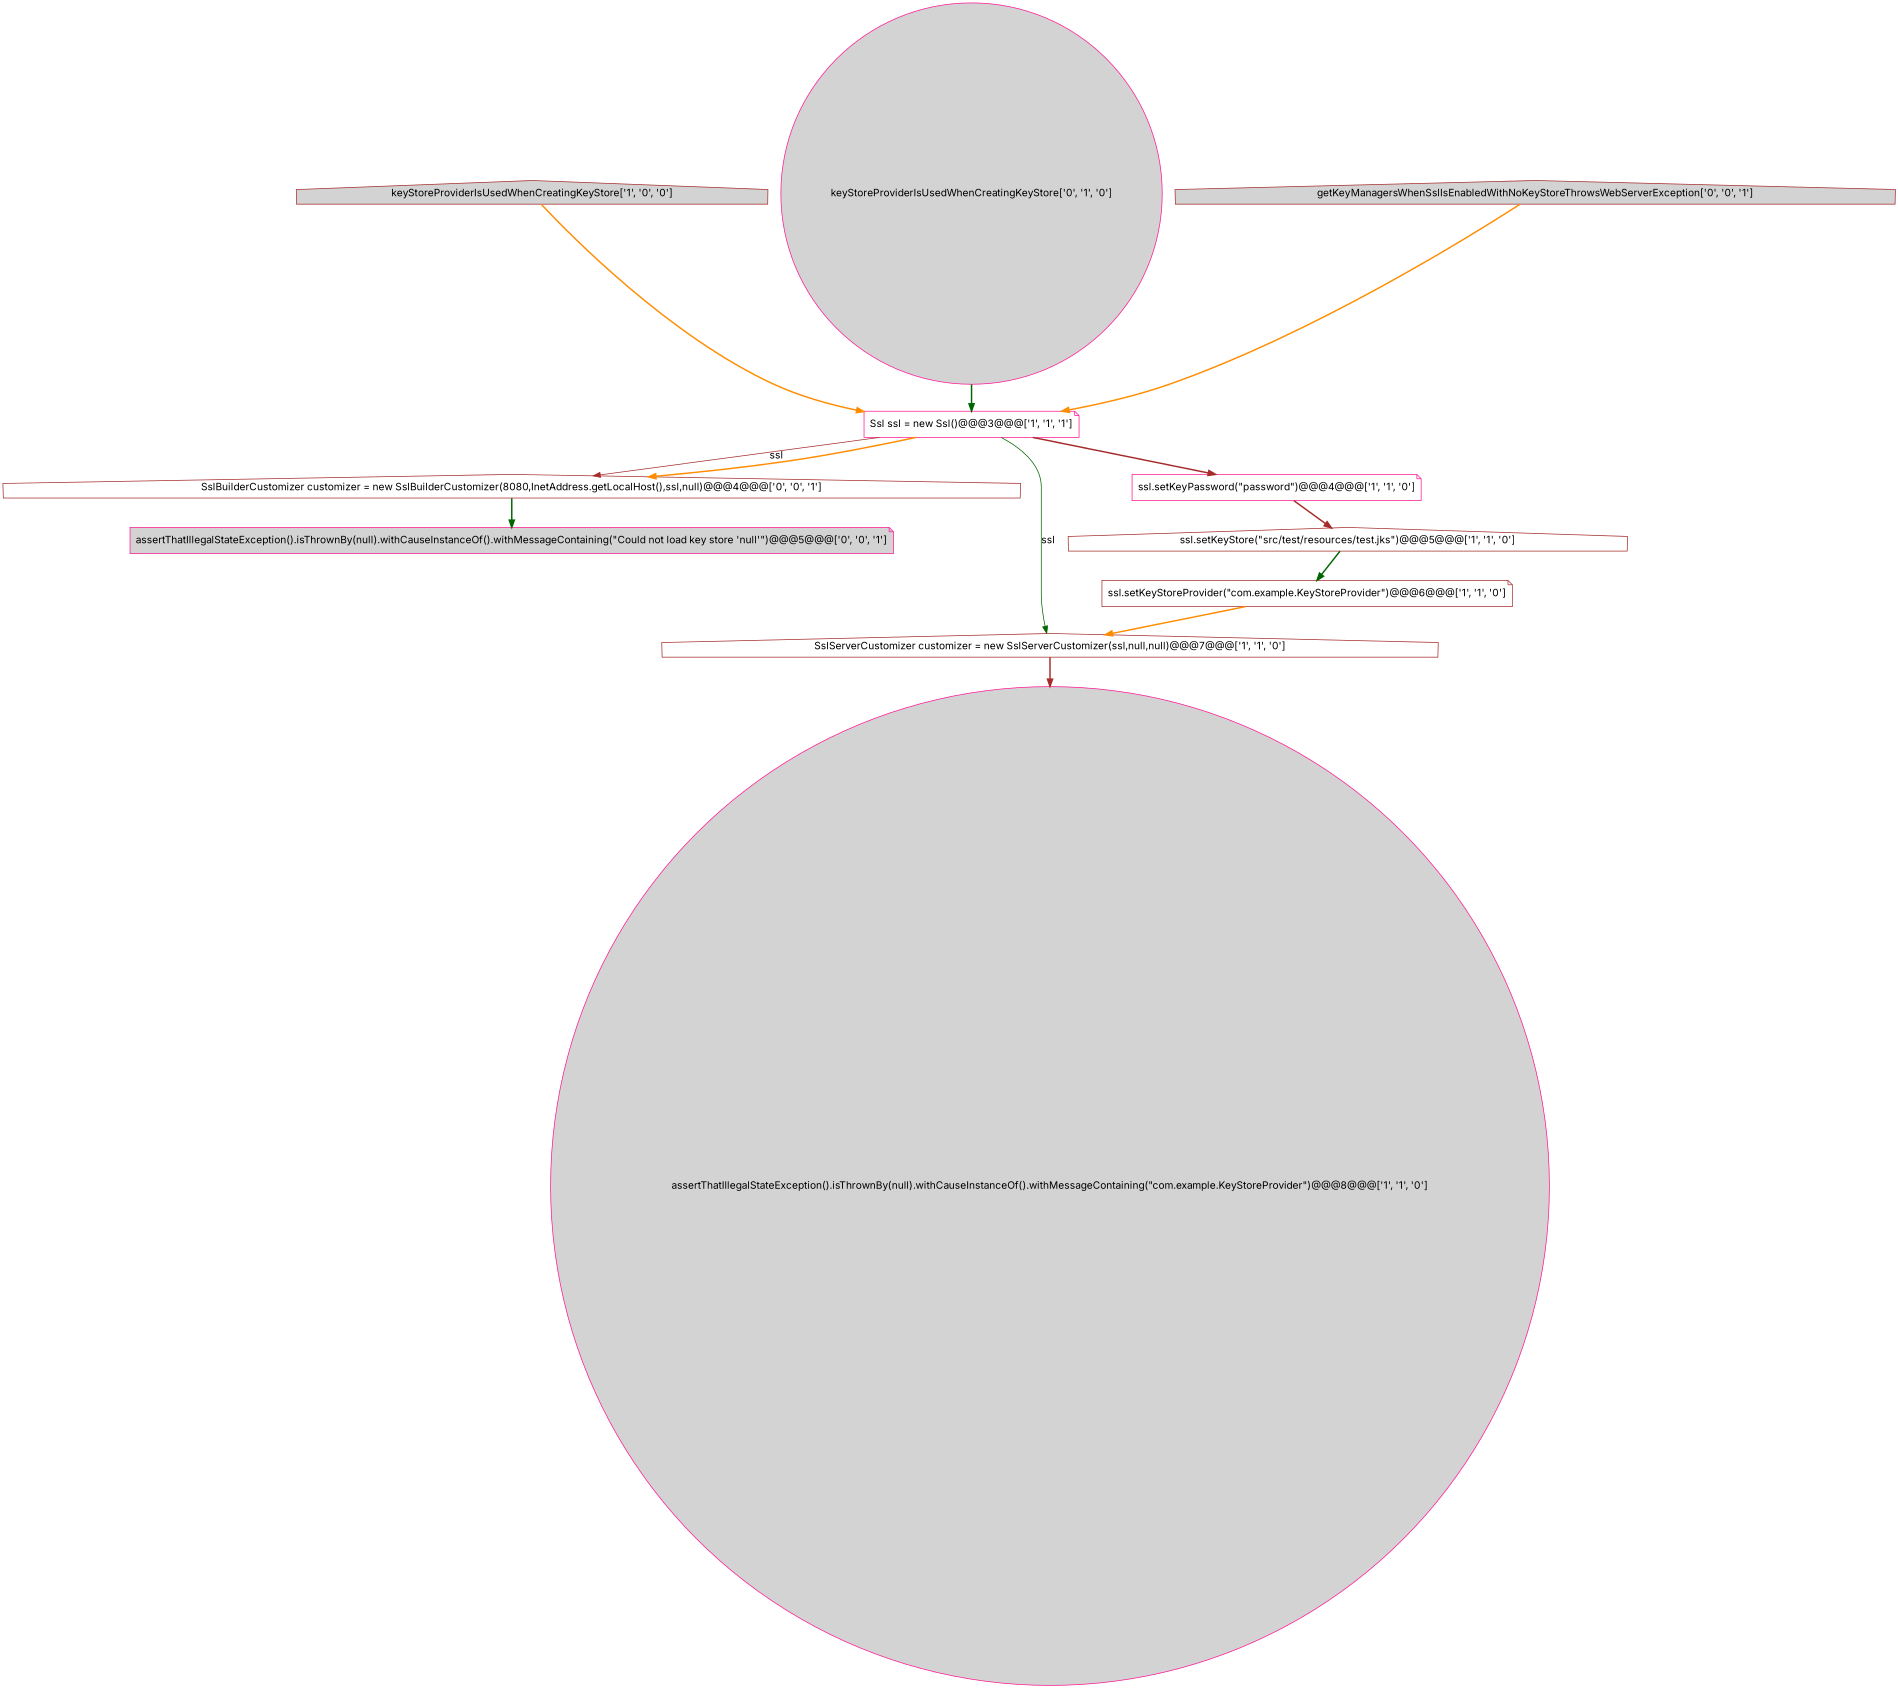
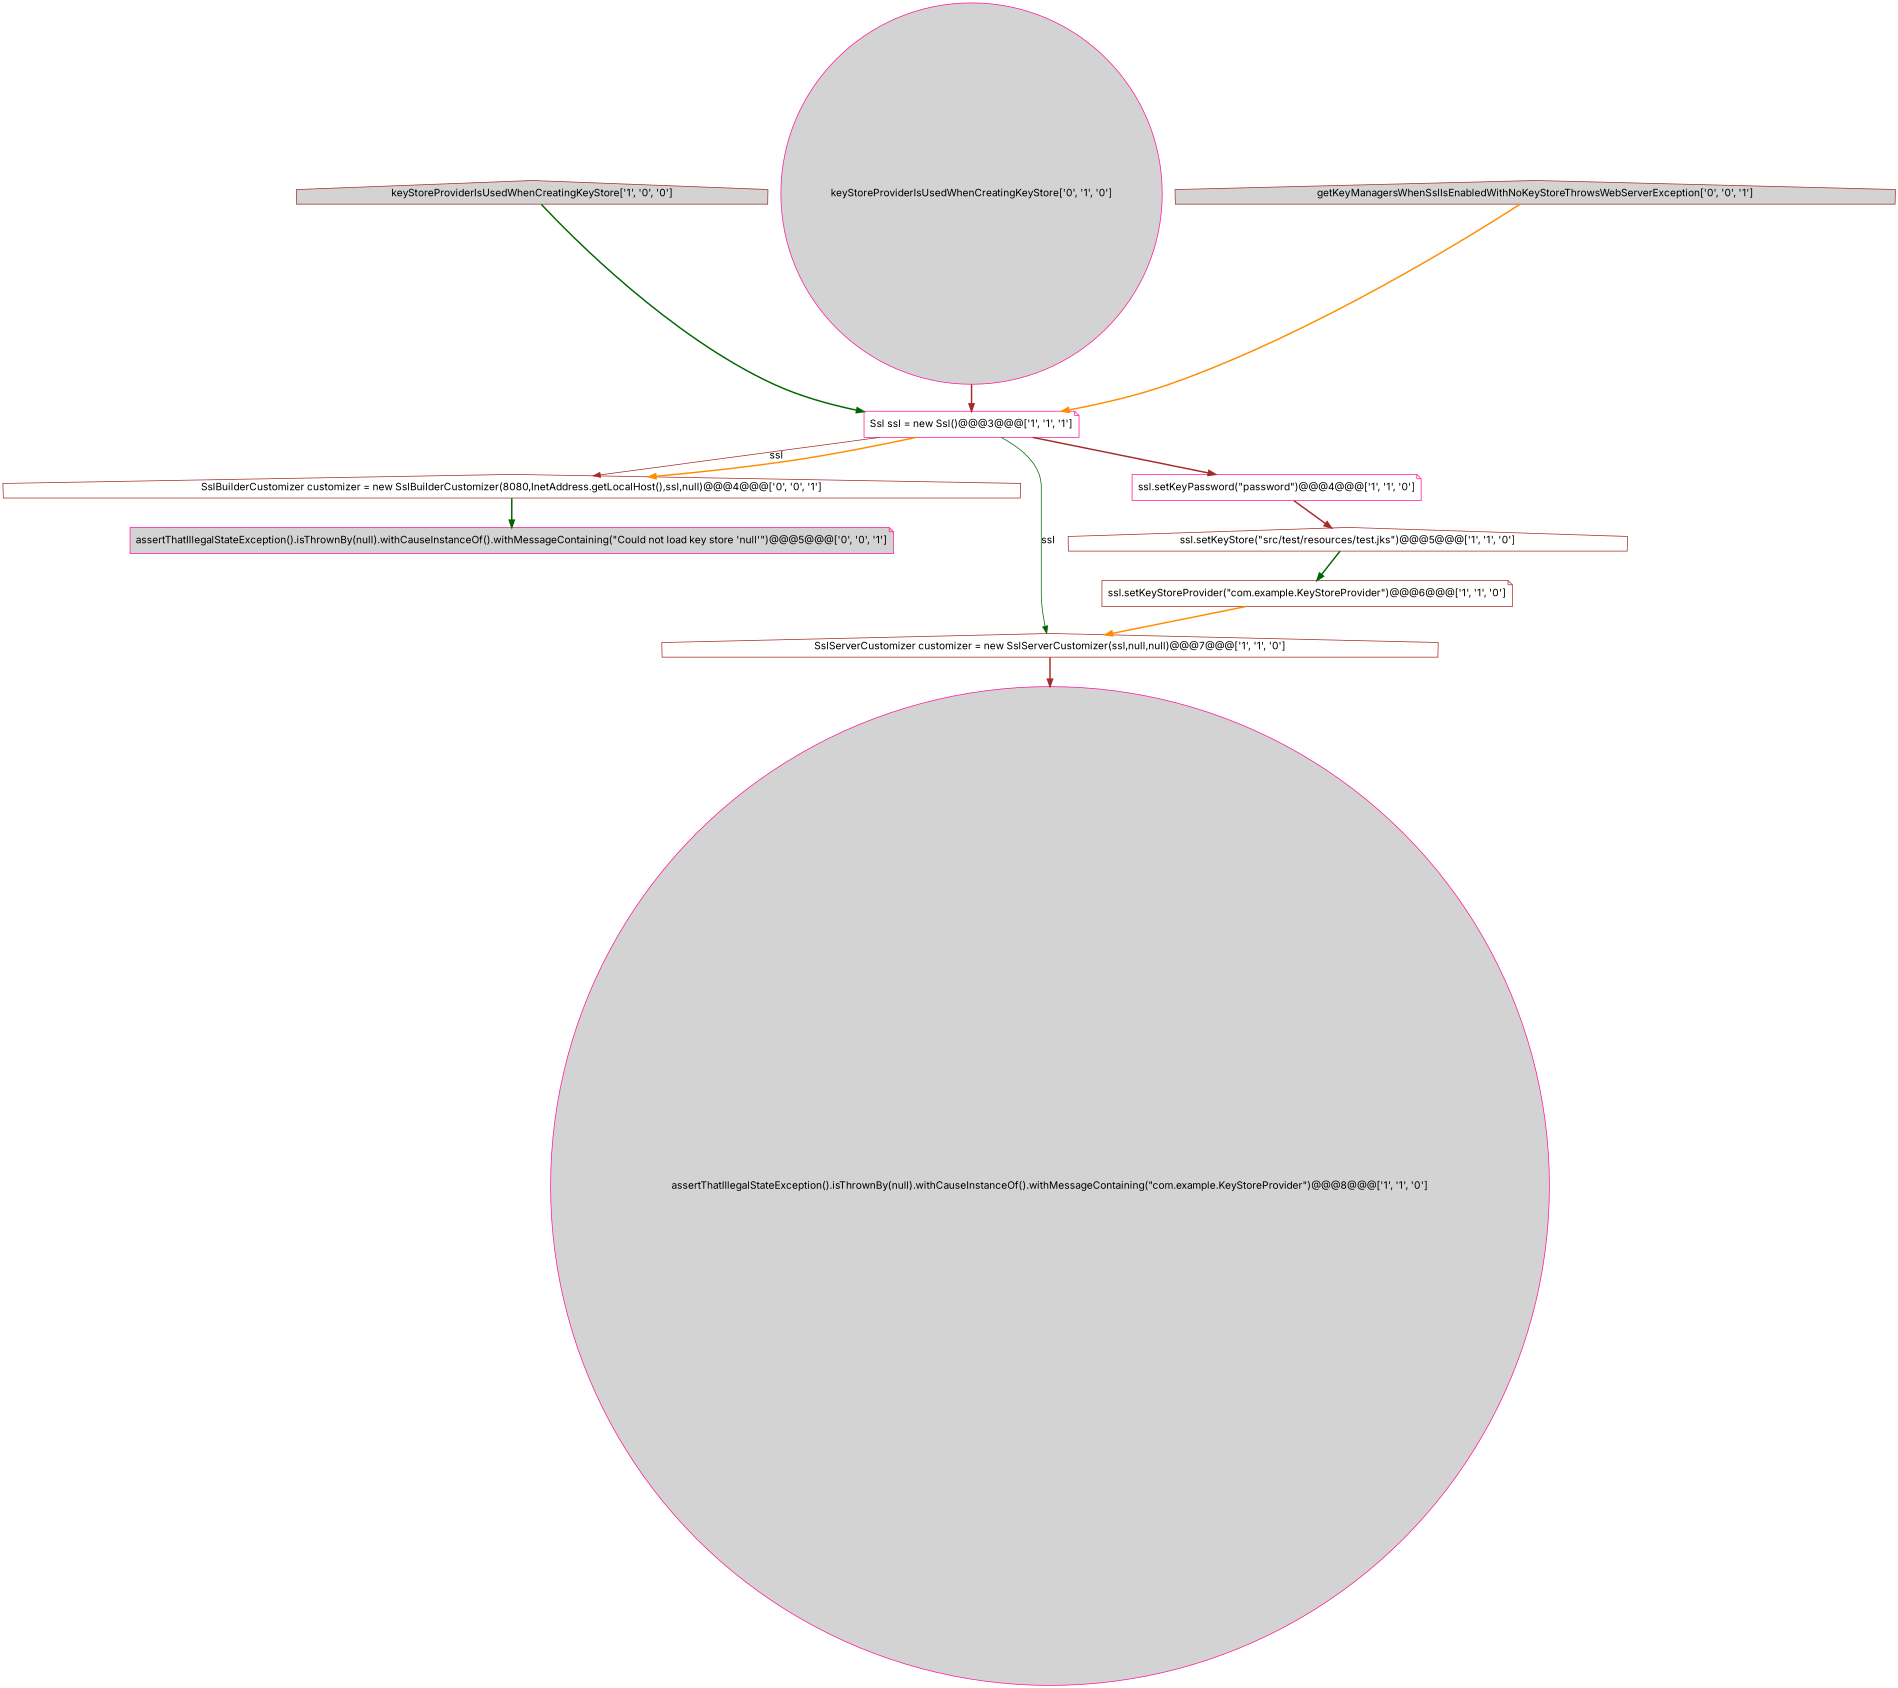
  digraph {
    fontname=Inter
    node [color=brown fillcolor=white fontname=Inter shape=house style=filled]
    edge [color=brown fontname=Inter style=bold]
    n1 [color=deeppink fillcolor=lightgray label="assertThatIllegalStateException().isThrownBy(null).withCauseInstanceOf().withMessageContaining(\"Could not load key store 'null'\")@@@5@@@['0', '0', '1']" shape=note]
    n2 [label="SslBuilderCustomizer customizer = new SslBuilderCustomizer(8080,InetAddress.getLocalHost(),ssl,null)@@@4@@@['0', '0', '1']"]
    n3 [fillcolor=lightgray label="keyStoreProviderIsUsedWhenCreatingKeyStore['1', '0', '0']"]
    n4 [color=deeppink label="Ssl ssl = new Ssl()@@@3@@@['1', '1', '1']" shape=note]
    n5 [label="SslServerCustomizer customizer = new SslServerCustomizer(ssl,null,null)@@@7@@@['1', '1', '0']"]
    n6 [color=deeppink label="ssl.setKeyPassword(\"password\")@@@4@@@['1', '1', '0']" shape=note]
    n7 [label="ssl.setKeyStoreProvider(\"com.example.KeyStoreProvider\")@@@6@@@['1', '1', '0']" shape=note]
    n8 [color=deeppink fillcolor=lightgray label="assertThatIllegalStateException().isThrownBy(null).withCauseInstanceOf().withMessageContaining(\"com.example.KeyStoreProvider\")@@@8@@@['1', '1', '0']" shape=circle]
    n9 [color=deeppink fillcolor=lightgray label="keyStoreProviderIsUsedWhenCreatingKeyStore['0', '1', '0']" shape=circle]
    n10 [label="ssl.setKeyStore(\"src/test/resources/test.jks\")@@@5@@@['1', '1', '0']"]
    n11 [fillcolor=lightgray label="getKeyManagersWhenSslIsEnabledWithNoKeyStoreThrowsWebServerException['0', '0', '1']"]
    n2 -> n1 [color=darkgreen]
-   n3 -> n4 [color=darkorange]
+   n3 -> n4 [color=darkgreen]
    n4 -> n2 [label=ssl style=solid]
    n4 -> n2 [color=darkorange]
    n4 -> n5 [color=darkgreen label=ssl style=solid]
    n4 -> n6
    n5 -> n8
    n6 -> n10
    n7 -> n5 [color=darkorange]
-   n9 -> n4 [color=darkgreen]
+   n9 -> n4
    n10 -> n7 [color=darkgreen]
    n11 -> n4 [color=darkorange]
  }
